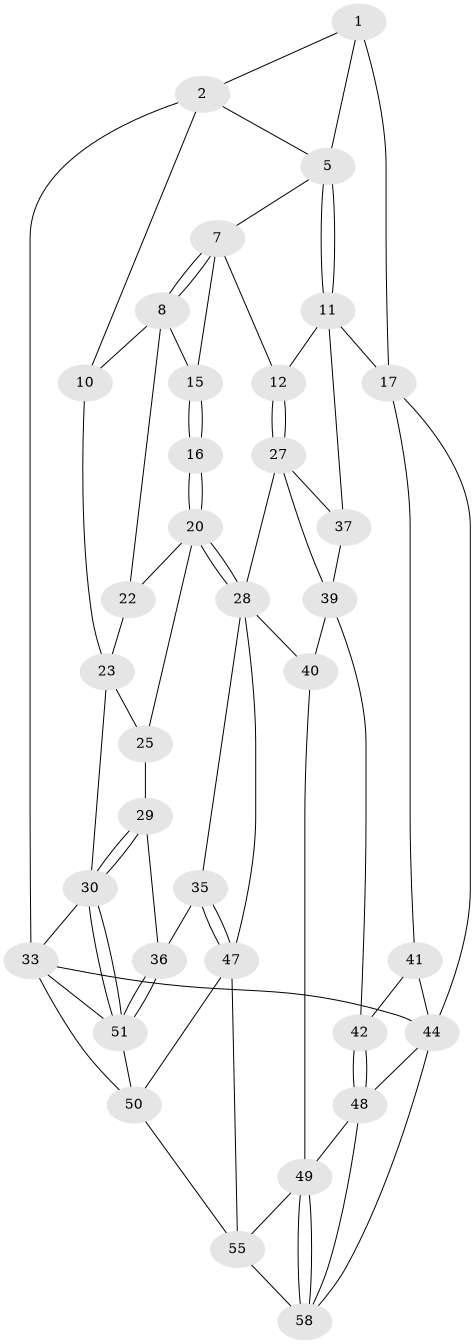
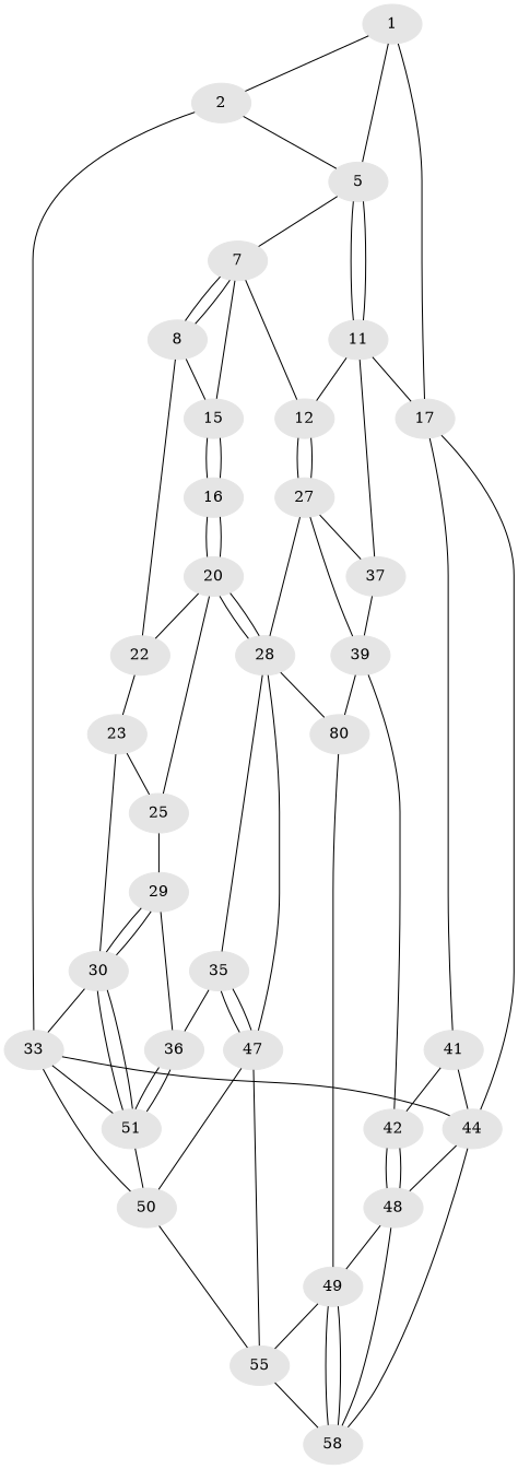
  graph {
    node [color=gray90 style=filled]
    1 [super="+4"]
    2 [super="+3"]
    5 [super="+6"]
    17 [super="+18"]
-   10
    33 [super="+57"]
    7 [super="+14"]
    11 [super="+19"]
    41
    44 [super="+45"]
    23 [super="+24"]
    51 [super="+54"]
    n13 [label=50 super="+61"]
    8 [super="+9"]
    12 [super="+13"]
    15
    37
    22
    27 [super="+38"]
    16
    25 [super="+26"]
    30 [super="+31"]
    39 [super="+43"]
    20 [super="+21"]
    28 [super="+34"]
    42
    48 [super="+56"]
    58 [super="+60"]
    29 [super="+32"]
    35
-   40 [super="+46"]
+   40 [super="+46" label=80]
    47 [super="+52"]
    36
    49 [super="+50"]
    55 [super="+59"]
    1 -- 2
    1 -- 5
    1 -- 17 [weight=2]
    2 -- 5
-   2 -- 10
    2 -- 33
    5 -- 7
    5 -- 11
    5 -- 11
    17 -- 41
    17 -- 44
-   10 -- 23
    33 -- 44
    33 -- 51
    33 -- n13
    7 -- 8
    7 -- 8
    7 -- 12
    7 -- 15
    11 -- 17
    11 -- 12
    11 -- 37
    41 -- 44
    41 -- 42
    44 -- 48
    44 -- 58
    23 -- 25
    23 -- 30
    51 -- n13
    n13 -- 55
-   8 -- 10
    8 -- 15
    8 -- 22
    12 -- 27
    12 -- 27
    15 -- 16
    15 -- 16
    37 -- 39
    22 -- 23
    27 -- 37
    27 -- 39
    27 -- 28
    16 -- 20
    16 -- 20
    25 -- 29 [weight=2]
    30 -- 33
    30 -- 51
    30 -- 51
    39 -- 42
    39 -- 40
    20 -- 22
    20 -- 25
    20 -- 28
    20 -- 28
    28 -- 35
    28 -- 40
    28 -- 47
    42 -- 48
    42 -- 48
    48 -- 58
    48 -- 49
    29 -- 30
    29 -- 30
    29 -- 36
    35 -- 47
    35 -- 47
    35 -- 36
    40 -- 49
    47 -- n13
    47 -- 55
    36 -- 51
    36 -- 51
    49 -- 58
    49 -- 58
    49 -- 55
    55 -- 58
  }
